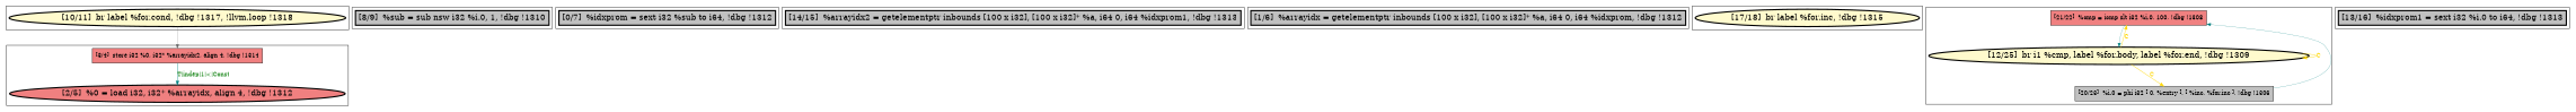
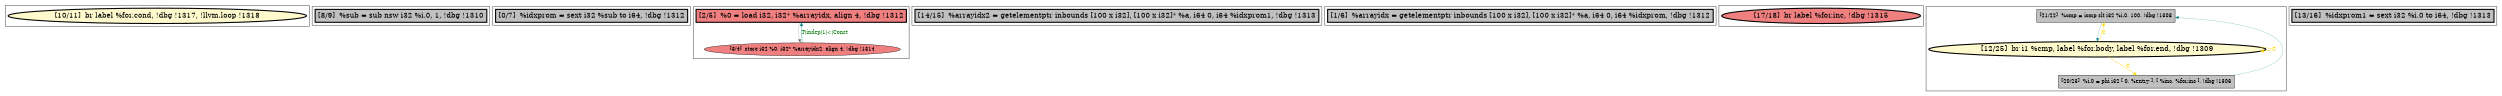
  digraph {
    node [fillcolor=grey fontsize=20 penwidth=3.0 shape=rectangle style=filled]
    edge [color=teal fontcolor=black penwidth=1.0 style=solid]
    n1 [fillcolor=lemonchiffon label="[10/11]  br label %for.cond, !dbg !1317, !llvm.loop !1318" shape=ellipse]
    n2 [label="[8/9]  %sub = sub nsw i32 %i.0, 1, !dbg !1310"]
    n3 [label="[0/7]  %idxprom = sext i32 %sub to i64, !dbg !1312"]
-   n4 [fillcolor=lightcoral label="[2/5]  %0 = load i32, i32* %arrayidx, align 4, !dbg !1312" shape=ellipse]
-   n5 [fillcolor=lightcoral label="[3/4]  store i32 %0, i32* %arrayidx2, align 4, !dbg !1314" shape=box fontsize="" penwidth=""]
+   n4 [fillcolor=lightcoral label="[2/5]  %0 = load i32, i32* %arrayidx, align 4, !dbg !1312" shape=box]
+   n5 [fillcolor=lightcoral label="[3/4]  store i32 %0, i32* %arrayidx2, align 4, !dbg !1314" shape=ellipse fontsize="" penwidth=""]
    n6 [label="[14/15]  %arrayidx2 = getelementptr inbounds [100 x i32], [100 x i32]* %a, i64 0, i64 %idxprom1, !dbg !1313"]
    n7 [label="[1/6]  %arrayidx = getelementptr inbounds [100 x i32], [100 x i32]* %a, i64 0, i64 %idxprom, !dbg !1312"]
-   n8 [fillcolor=lemonchiffon label="[17/18]  br label %for.inc, !dbg !1315" shape=ellipse]
-   n9 [fillcolor=lightcoral label="[21/22]  %cmp = icmp slt i32 %i.0, 100, !dbg !1308" fontsize="" penwidth=""]
+   n8 [fillcolor=lightcoral label="[17/18]  br label %for.inc, !dbg !1315" shape=ellipse]
+   n9 [label="[21/22]  %cmp = icmp slt i32 %i.0, 100, !dbg !1308" fontsize="" penwidth=""]
    n10 [fillcolor=lemonchiffon label="[12/25]  br i1 %cmp, label %for.body, label %for.end, !dbg !1309" shape=ellipse]
    n11 [label="[20/23]  %i.0 = phi i32 [ 0, %entry ], [ %inc, %for.inc ], !dbg !1306" fontsize="" penwidth=""]
    n12 [label="[13/16]  %idxprom1 = sext i32 %i.0 to i64, !dbg !1313"]
    subgraph cluster_1 {
      n1
    }
    subgraph cluster_2 {
      n2
    }
    subgraph cluster_3 {
      n3
    }
    subgraph cluster_4 {
      n4
      n5
    }
    subgraph cluster_5 {
      n6
    }
    subgraph cluster_6 {
      n7
    }
    subgraph cluster_7 {
      n8
    }
    subgraph cluster_8 {
      n9
      n10
      n11
    }
    subgraph cluster_9 {
      n12
    }
-   n1 -> n5 [color=gray40 penwidth=0.5]
+   n4 -> n5 [color=gray40 penwidth=0.5]
    n5 -> n4 [fontcolor=forestgreen label="T|indep|1|<|Const"]
    n9 -> n10 [penwidth=0.5]
    n10 -> n9 [color=gold fontcolor=gold label=C]
    n10 -> n10 [color=gold fontcolor=gold label=C]
    n10 -> n11 [color=gold fontcolor=gold label=C]
    n11 -> n9 [penwidth=0.5]
  }
